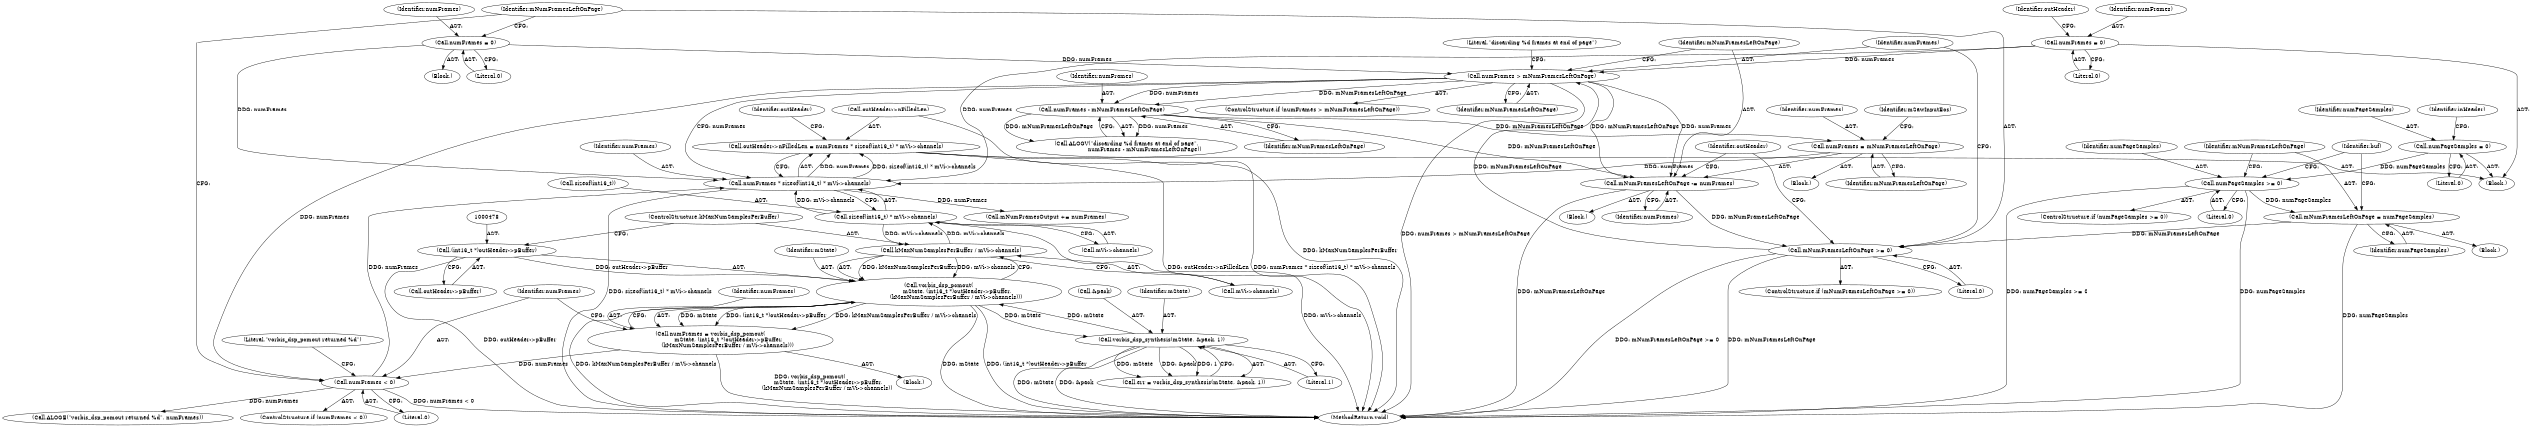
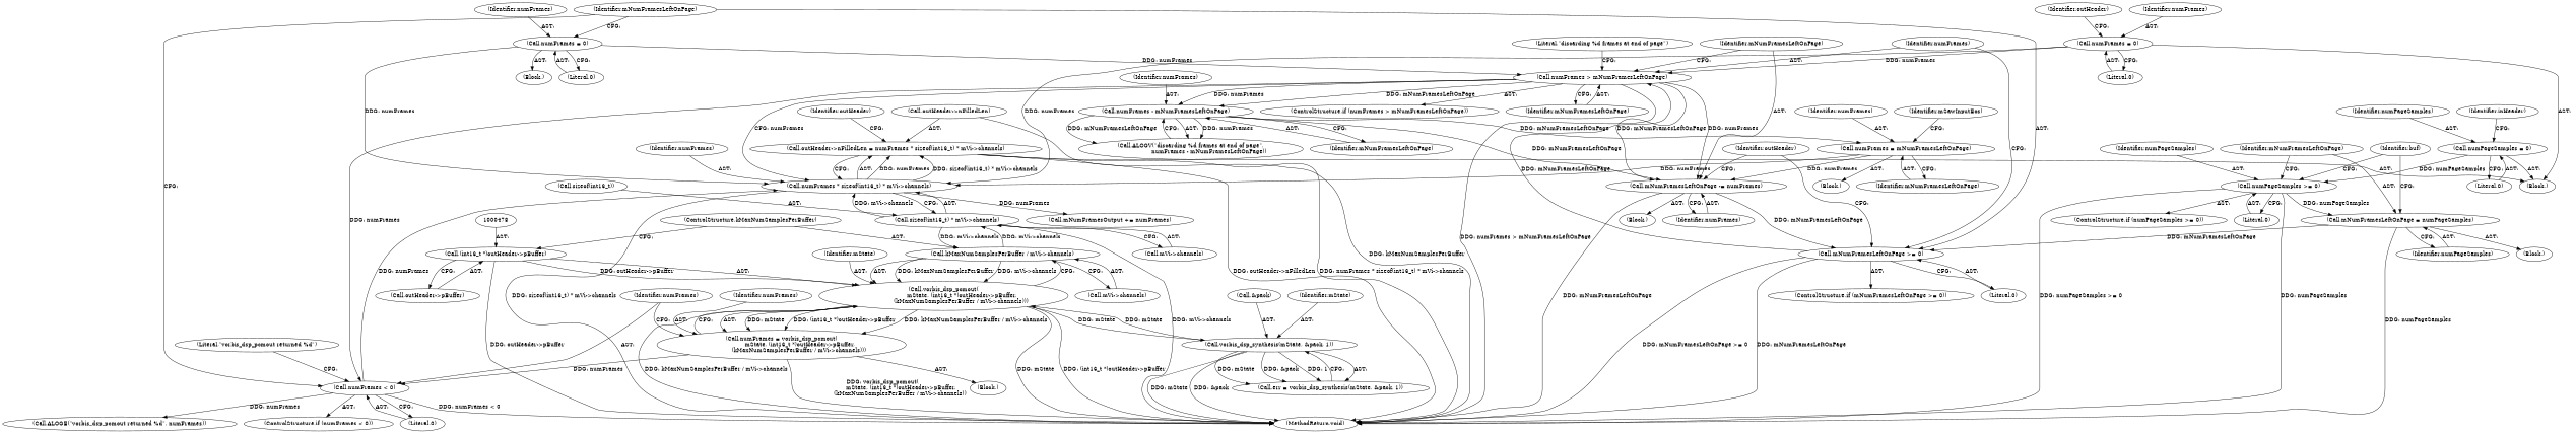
  digraph {
    n1 [label="(Call,outHeader->nFilledLen = numFrames * sizeof(int16_t) * mVi->channels)"]
    n2 [label="(Call,numFrames * sizeof(int16_t) * mVi->channels)"]
    n3 [label="(Block,)"]
    n4 [label="(MethodReturn,void)"]
    n5 [label="(Call,sizeof(int16_t) * mVi->channels)"]
    n6 [label="(Call,mNumFramesOutput += numFrames)"]
    n7 [label="(Call,kMaxNumSamplesPerBuffer / mVi->channels)"]
    n8 [label="(Call,mVi->channels)"]
    n9 [label="(Call,numFrames < 0)"]
    n10 [label="(Call,ALOGE(\"vorbis_dsp_pcmout returned %d\", numFrames))"]
    n11 [label="(ControlStructure,if (numFrames < 0))"]
    n12 [label="(Literal,0)"]
    n13 [label="(Call,numFrames > mNumFramesLeftOnPage)"]
    n14 [label="(Call,mNumFramesLeftOnPage -= numFrames)"]
    n15 [label="(Call,numFrames - mNumFramesLeftOnPage)"]
    n16 [label="(ControlStructure,if (numFrames > mNumFramesLeftOnPage))"]
    n17 [label="(Identifier,mNumFramesLeftOnPage)"]
    n18 [label="(Call,numFrames = vorbis_dsp_pcmout(\n                     mState, (int16_t *)outHeader->pBuffer,\n                    (kMaxNumSamplesPerBuffer / mVi->channels)))"]
    n19 [label="(Call,vorbis_dsp_pcmout(\n                     mState, (int16_t *)outHeader->pBuffer,\n                    (kMaxNumSamplesPerBuffer / mVi->channels)))"]
    n20 [label="(Block,)"]
    n21 [label="(Call,vorbis_dsp_synthesis(mState, &pack, 1))"]
    n22 [label="(Call,err = vorbis_dsp_synthesis(mState, &pack, 1))"]
-   n23 [label="(Literal,1)"]
    n24 [label="(Call,mVi->channels)"]
    n25 [label="(Call,(int16_t *)outHeader->pBuffer)"]
    n26 [label="(Call,outHeader->pBuffer)"]
    n27 [label="(Call,numFrames = 0)"]
    n28 [label="(Block,)"]
    n29 [label="(Literal,0)"]
    n30 [label="(Call,numFrames = 0)"]
    n31 [label="(Literal,0)"]
    n32 [label="(Call,numFrames = mNumFramesLeftOnPage)"]
    n33 [label="(Block,)"]
    n34 [label="(Identifier,mNumFramesLeftOnPage)"]
    n35 [label="(Call,mNumFramesLeftOnPage >= 0)"]
    n36 [label="(Identifier,numFrames)"]
    n37 [label="(Block,)"]
    n38 [label="(Call,ALOGV(\"discarding %d frames at end of page\",\n                     numFrames - mNumFramesLeftOnPage))"]
    n39 [label="(Identifier,mNumFramesLeftOnPage)"]
    n40 [label="(ControlStructure,if (mNumFramesLeftOnPage >= 0))"]
    n41 [label="(Literal,0)"]
    n42 [label="(Call,mNumFramesLeftOnPage = numPageSamples)"]
    n43 [label="(Identifier,numPageSamples)"]
    n44 [label="(Block,)"]
    n45 [label="(Call,numPageSamples >= 0)"]
    n46 [label="(ControlStructure,if (numPageSamples >= 0))"]
    n47 [label="(Literal,0)"]
    n48 [label="(Call,numPageSamples = 0)"]
    n49 [label="(Literal,0)"]
    n50 [label="(Literal,\"vorbis_dsp_pcmout returned %d\")"]
    n51 [label="(Identifier,numFrames)"]
    n52 [label="(Identifier,outHeader)"]
    n53 [label="(Identifier,outHeader)"]
    n54 [label="(Identifier,numFrames)"]
    n55 [label="(Identifier,mState)"]
    n56 [label="(Identifier,mSawInputEos)"]
    n57 [label="(Identifier,numPageSamples)"]
    n58 [label="(Identifier,outHeader)"]
    n59 [label="(Literal,\"discarding %d frames at end of page\")"]
    n60 [label="(Identifier,buf)"]
    n61 [label="(Identifier,numFrames)"]
    n62 [label="(Call,sizeof(int16_t))"]
    n63 [label="(Identifier,numFrames)"]
    n64 [label="(Identifier,numFrames)"]
    n65 [label="(Call,outHeader->nFilledLen)"]
    n66 [label="(Identifier,mNumFramesLeftOnPage)"]
    n67 [label="(Identifier,numPageSamples)"]
    n68 [label="(Identifier,mNumFramesLeftOnPage)"]
    n69 [label="(ControlStructure,kMaxNumSamplesPerBuffer)"]
    n70 [label="(Identifier,mNumFramesLeftOnPage)"]
    n71 [label="(Identifier,numFrames)"]
    n72 [label="(Identifier,numFrames)"]
    n73 [label="(Identifier,inHeader)"]
    n74 [label="(Identifier,numFrames)"]
    n75 [label="(Identifier,mState)"]
    n76 [label="(Call,&pack)"]
    1000478
    n1 -> n2 [label="CFG: "]
    n1 -> n3 [label="AST: "]
    n1 -> n4 [label="DDG: numFrames * sizeof(int16_t) * mVi->channels"]
    n1 -> n4 [label="DDG: outHeader->nFilledLen"]
    n2 -> n1 [label="AST: "]
    n2 -> n1 [label="DDG: numFrames"]
    n2 -> n1 [label="DDG: sizeof(int16_t) * mVi->channels"]
    n2 -> n4 [label="DDG: sizeof(int16_t) * mVi->channels"]
    n2 -> n5 [label="CFG: "]
    n2 -> n6 [label="DDG: numFrames"]
    n5 -> n2 [label="AST: "]
    n5 -> n2 [label="DDG: mVi->channels"]
    n5 -> n4 [label="DDG: mVi->channels"]
    n5 -> n7 [label="DDG: mVi->channels"]
    n5 -> n8 [label="CFG: "]
    n7 -> n5 [label="DDG: mVi->channels"]
    n7 -> n19 [label="AST: "]
    n7 -> n19 [label="DDG: kMaxNumSamplesPerBuffer"]
    n7 -> n19 [label="DDG: mVi->channels"]
    n7 -> n24 [label="CFG: "]
    n8 -> n5 [label="AST: "]
    n9 -> n2 [label="DDG: numFrames"]
    n9 -> n4 [label="DDG: numFrames < 0"]
    n9 -> n10 [label="DDG: numFrames"]
    n9 -> n11 [label="AST: "]
    n9 -> n12 [label="CFG: "]
    n12 -> n9 [label="AST: "]
    n13 -> n2 [label="CFG: numFrames"]
    n13 -> n4 [label="DDG: numFrames > mNumFramesLeftOnPage"]
    n13 -> n9 [label="DDG: numFrames"]
    n13 -> n14 [label="DDG: numFrames"]
    n13 -> n14 [label="DDG: mNumFramesLeftOnPage"]
    n13 -> n15 [label="DDG: numFrames"]
    n13 -> n15 [label="DDG: mNumFramesLeftOnPage"]
    n13 -> n16 [label="AST: "]
    n13 -> n17 [label="CFG: "]
    n14 -> n4 [label="DDG: mNumFramesLeftOnPage"]
    n14 -> n35 [label="DDG: mNumFramesLeftOnPage"]
    n14 -> n36 [label="CFG: "]
    n14 -> n37 [label="AST: "]
    n15 -> n14 [label="DDG: mNumFramesLeftOnPage"]
    n15 -> n32 [label="DDG: mNumFramesLeftOnPage"]
    n15 -> n38 [label="AST: "]
    n15 -> n38 [label="DDG: numFrames"]
    n15 -> n38 [label="DDG: mNumFramesLeftOnPage"]
    n15 -> n39 [label="CFG: "]
    n17 -> n13 [label="AST: "]
    n18 -> n4 [label="DDG: vorbis_dsp_pcmout(\n                     mState, (int16_t *)outHeader->pBuffer,\n                    (kMaxNumSamplesPerBuffer / mVi->channels))"]
    n18 -> n9 [label="DDG: numFrames"]
    n18 -> n19 [label="CFG: "]
    n18 -> n20 [label="AST: "]
    n19 -> n4 [label="DDG: mState"]
    n19 -> n4 [label="DDG: (int16_t *)outHeader->pBuffer"]
    n19 -> n4 [label="DDG: kMaxNumSamplesPerBuffer / mVi->channels"]
    n19 -> n7 [label="CFG: "]
    n19 -> n18 [label="AST: "]
    n19 -> n18 [label="DDG: mState"]
    n19 -> n18 [label="DDG: (int16_t *)outHeader->pBuffer"]
    n19 -> n18 [label="DDG: kMaxNumSamplesPerBuffer / mVi->channels"]
    n19 -> n21 [label="DDG: mState"]
    n21 -> n4 [label="DDG: &pack"]
    n21 -> n4 [label="DDG: mState"]
    n21 -> n19 [label="DDG: mState"]
    n21 -> n22 [label="AST: "]
    n21 -> n22 [label="DDG: mState"]
    n21 -> n22 [label="DDG: &pack"]
    n21 -> n22 [label="DDG: 1"]
-   n21 -> n23 [label="CFG: "]
    n22 -> n21 [label="CFG: "]
-   n23 -> n21 [label="AST: "]
    n24 -> n7 [label="AST: "]
    n25 -> n4 [label="DDG: outHeader->pBuffer"]
    n25 -> n19 [label="AST: "]
    n25 -> n19 [label="DDG: outHeader->pBuffer"]
    n25 -> n26 [label="CFG: "]
    n26 -> n25 [label="AST: "]
    n27 -> n2 [label="DDG: numFrames"]
    n27 -> n13 [label="DDG: numFrames"]
    n27 -> n28 [label="AST: "]
    n27 -> n29 [label="CFG: "]
    n29 -> n27 [label="AST: "]
    n30 -> n2 [label="DDG: numFrames"]
    n30 -> n3 [label="AST: "]
    n30 -> n13 [label="DDG: numFrames"]
    n30 -> n31 [label="CFG: "]
    n31 -> n30 [label="AST: "]
    n32 -> n2 [label="DDG: numFrames"]
-   n32 -> n14 [label="AST: "]
+   n32 -> n14 [label="DDG: numFrames"]
    n32 -> n33 [label="AST: "]
    n32 -> n34 [label="CFG: "]
    n34 -> n32 [label="AST: "]
    n35 -> n4 [label="DDG: mNumFramesLeftOnPage >= 0"]
    n35 -> n4 [label="DDG: mNumFramesLeftOnPage"]
    n35 -> n13 [label="DDG: mNumFramesLeftOnPage"]
    n35 -> n40 [label="AST: "]
    n35 -> n41 [label="CFG: "]
    n36 -> n14 [label="AST: "]
    n38 -> n15 [label="CFG: "]
    n39 -> n15 [label="AST: "]
    n41 -> n35 [label="AST: "]
    n42 -> n4 [label="DDG: numPageSamples"]
    n42 -> n35 [label="DDG: mNumFramesLeftOnPage"]
    n42 -> n43 [label="CFG: "]
    n42 -> n44 [label="AST: "]
    n43 -> n42 [label="AST: "]
    n45 -> n4 [label="DDG: numPageSamples >= 0"]
    n45 -> n4 [label="DDG: numPageSamples"]
    n45 -> n42 [label="DDG: numPageSamples"]
    n45 -> n46 [label="AST: "]
    n45 -> n47 [label="CFG: "]
    n47 -> n45 [label="AST: "]
    n48 -> n3 [label="AST: "]
    n48 -> n45 [label="DDG: numPageSamples"]
    n48 -> n49 [label="CFG: "]
    n49 -> n48 [label="AST: "]
    n50 -> n9 [label="CFG: "]
    n51 -> n27 [label="AST: "]
    n52 -> n30 [label="CFG: "]
    n53 -> n14 [label="CFG: "]
    n53 -> n35 [label="CFG: "]
    n54 -> n2 [label="AST: "]
    n55 -> n19 [label="AST: "]
    n56 -> n32 [label="CFG: "]
    n57 -> n48 [label="AST: "]
    n58 -> n1 [label="CFG: "]
    n59 -> n13 [label="CFG: "]
    n60 -> n42 [label="CFG: "]
    n60 -> n45 [label="CFG: "]
    n61 -> n32 [label="AST: "]
    n62 -> n5 [label="AST: "]
    n63 -> n13 [label="AST: "]
    n63 -> n35 [label="CFG: "]
    n64 -> n9 [label="AST: "]
    n64 -> n18 [label="CFG: "]
    n65 -> n1 [label="AST: "]
    n65 -> n4 [label="DDG: kMaxNumSamplesPerBuffer"]
    n66 -> n9 [label="CFG: "]
    n66 -> n27 [label="CFG: "]
    n66 -> n35 [label="AST: "]
    n67 -> n45 [label="AST: "]
    n68 -> n13 [label="CFG: "]
    n68 -> n14 [label="AST: "]
    n69 -> n7 [label="AST: "]
    n69 -> n25 [label="CFG: "]
    n70 -> n42 [label="AST: "]
    n70 -> n45 [label="CFG: "]
    n71 -> n15 [label="AST: "]
    n72 -> n30 [label="AST: "]
    n73 -> n48 [label="CFG: "]
    n74 -> n18 [label="AST: "]
    n75 -> n21 [label="AST: "]
    n76 -> n21 [label="AST: "]
    1000478 -> n25 [label="AST: "]
  }
